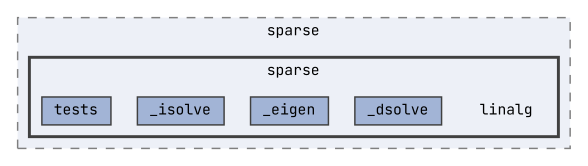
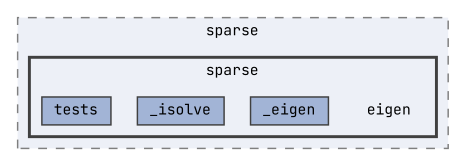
  digraph {
    compound=true
    fontname="JetBrains Mono"
    node [fontname="JetBrains Mono" fontsize=10 shape=box color=grey25 fillcolor="#a2b4d6" style=filled]
-   n1 [height=0.2 label=linalg shape=plaintext width=0.4 color="" fillcolor="" style=""]
-   n2 [height=0.2 label=_dsolve width=0.4]
+   n1 [height=0.2 label=eigen shape=plaintext width=0.4 color="" fillcolor="" style=""]
    n3 [height=0.2 label=_eigen width=0.4]
    n4 [height=0.2 label=_isolve width=0.4]
    n5 [height=0.2 label=tests width=0.4]
    subgraph cluster_1 {
      bgcolor="#edf0f7"
      fontsize=10
      label=sparse
      pencolor=grey50
      style="filled,dashed"
      subgraph cluster_2 {
        bgcolor="#edf0f7"
        fontsize=10
        pencolor=grey25
        style="filled,bold"
        n1
-       n2
        n3
        n4
        n5
      }
    }
  }
